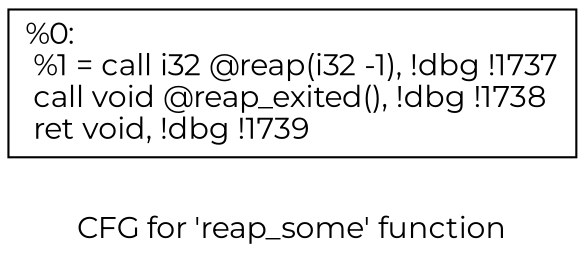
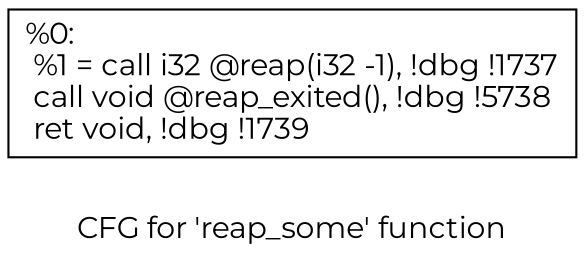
  digraph {
    label="CFG for 'reap_some' function"
    fontname=Montserrat
-   n1 [label="{%0:\l  %1 = call i32 @reap(i32 -1), !dbg !1737\l  call void @reap_exited(), !dbg !1738\l  ret void, !dbg !1739\l}" shape=record fontname=Montserrat]
+   n1 [label="{%0:\l  %1 = call i32 @reap(i32 -1), !dbg !1737\l  call void @reap_exited(), !dbg !5738\l  ret void, !dbg !1739\l}" shape=record fontname=Montserrat]
  }
